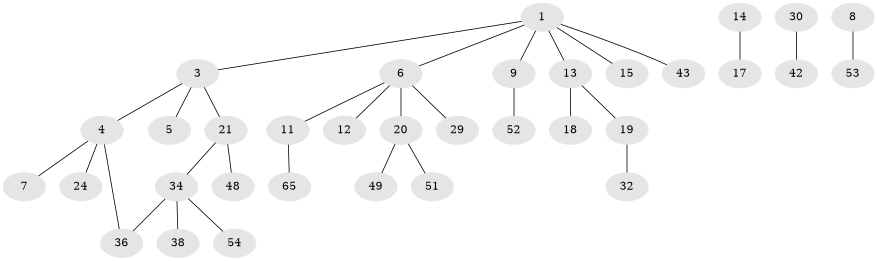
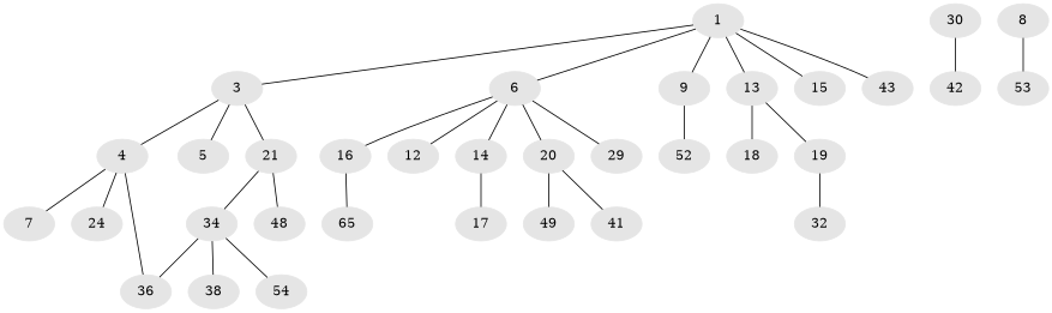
  graph {
    node [color=gray90 style=filled]
    1 [super="+2"]
    3 [super="+39"]
    6 [super="+10"]
    9 [super="+41"]
    13 [super="+16"]
    15 [super="+31"]
    43
    4
    5 [super="+22"]
    21 [super="+27"]
-   11 [super="+28"]
+   11 [super="+28" label=16]
    12
    14
    20 [super="+47"]
    29
    52
    18 [super="+37"]
    19 [super="+23"]
    7 [super="+26"]
    24 [super="+50"]
    36
    34 [super="+35"]
    48 [super="+55"]
    42 [super="+44"]
    30
    8 [super="+25"]
    53
    n28 [label=65 super="+56"]
    17 [super="+33"]
    49
-   51
+   51 [label=41]
    32
    38
    54 [super="+57"]
    1 -- 3
    1 -- 6
    1 -- 9
    1 -- 13
    1 -- 15
    1 -- 43
    3 -- 4
    3 -- 5
    3 -- 21
    6 -- 11
    6 -- 12
+   6 -- 14
    6 -- 20
    6 -- 29
    9 -- 52
    13 -- 18
    13 -- 19
    4 -- 7
    4 -- 24
    4 -- 36
    21 -- 34
    21 -- 48
    11 -- n28
    14 -- 17
    20 -- 49
    20 -- 51
    19 -- 32
    34 -- 36
    34 -- 38
    34 -- 54
    30 -- 42
    8 -- 53
  }
